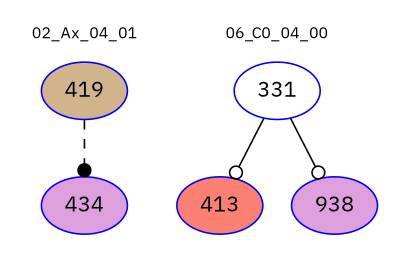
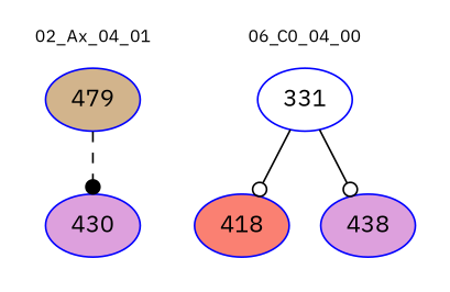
  digraph {
    fontname="IBM Plex Sans"
    node [color=blue fillcolor=plum fontname="IBM Plex Sans" style=filled]
    edge [arrowhead=odot color=black fontname="IBM Plex Sans" style=solid]
-   n1 [fillcolor=tan label=419]
-   n2 [label=434]
+   n1 [fillcolor=tan label=479]
+   n2 [label=430]
    n3 [fillcolor=white label=331]
-   n4 [fillcolor=salmon label=413]
-   n5 [label=938]
+   n4 [fillcolor=salmon label=418]
+   n5 [label=438]
    subgraph cluster_1 {
      color=white
      fontsize=10
      label="02_Ax_04_01"
      n1
      n2
    }
    subgraph cluster_2 {
      color=white
      fontsize=10
      label="06_C0_04_00"
      n3
      n4
      n5
    }
    n1 -> n2 [arrowhead=dot style=dashed]
    n3 -> n4
    n3 -> n5
  }
